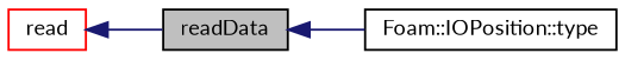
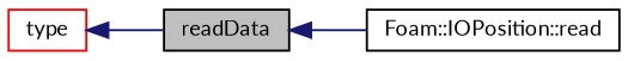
  digraph {
    fontname=Lato
    rankdir=LR
    node [color=black fontname=Lato fontsize=10 shape=record]
    edge [color=midnightblue dir=back fontname=Lato fontsize=10 labelfontname=Helvetica labelfontsize=10 style=solid]
    n1 [fillcolor=grey75 fontcolor=black height=0.2 label=readData style=filled width=0.4]
-   n2 [height=0.2 label="Foam::IOPosition::type" width=0.4]
-   n3 [color=red height=0.2 label=read width=0.4]
+   n2 [height=0.2 label="Foam::IOPosition::read" width=0.4]
+   n3 [color=red height=0.2 label=type width=0.4]
    n1 -> n2
    n3 -> n1
  }
